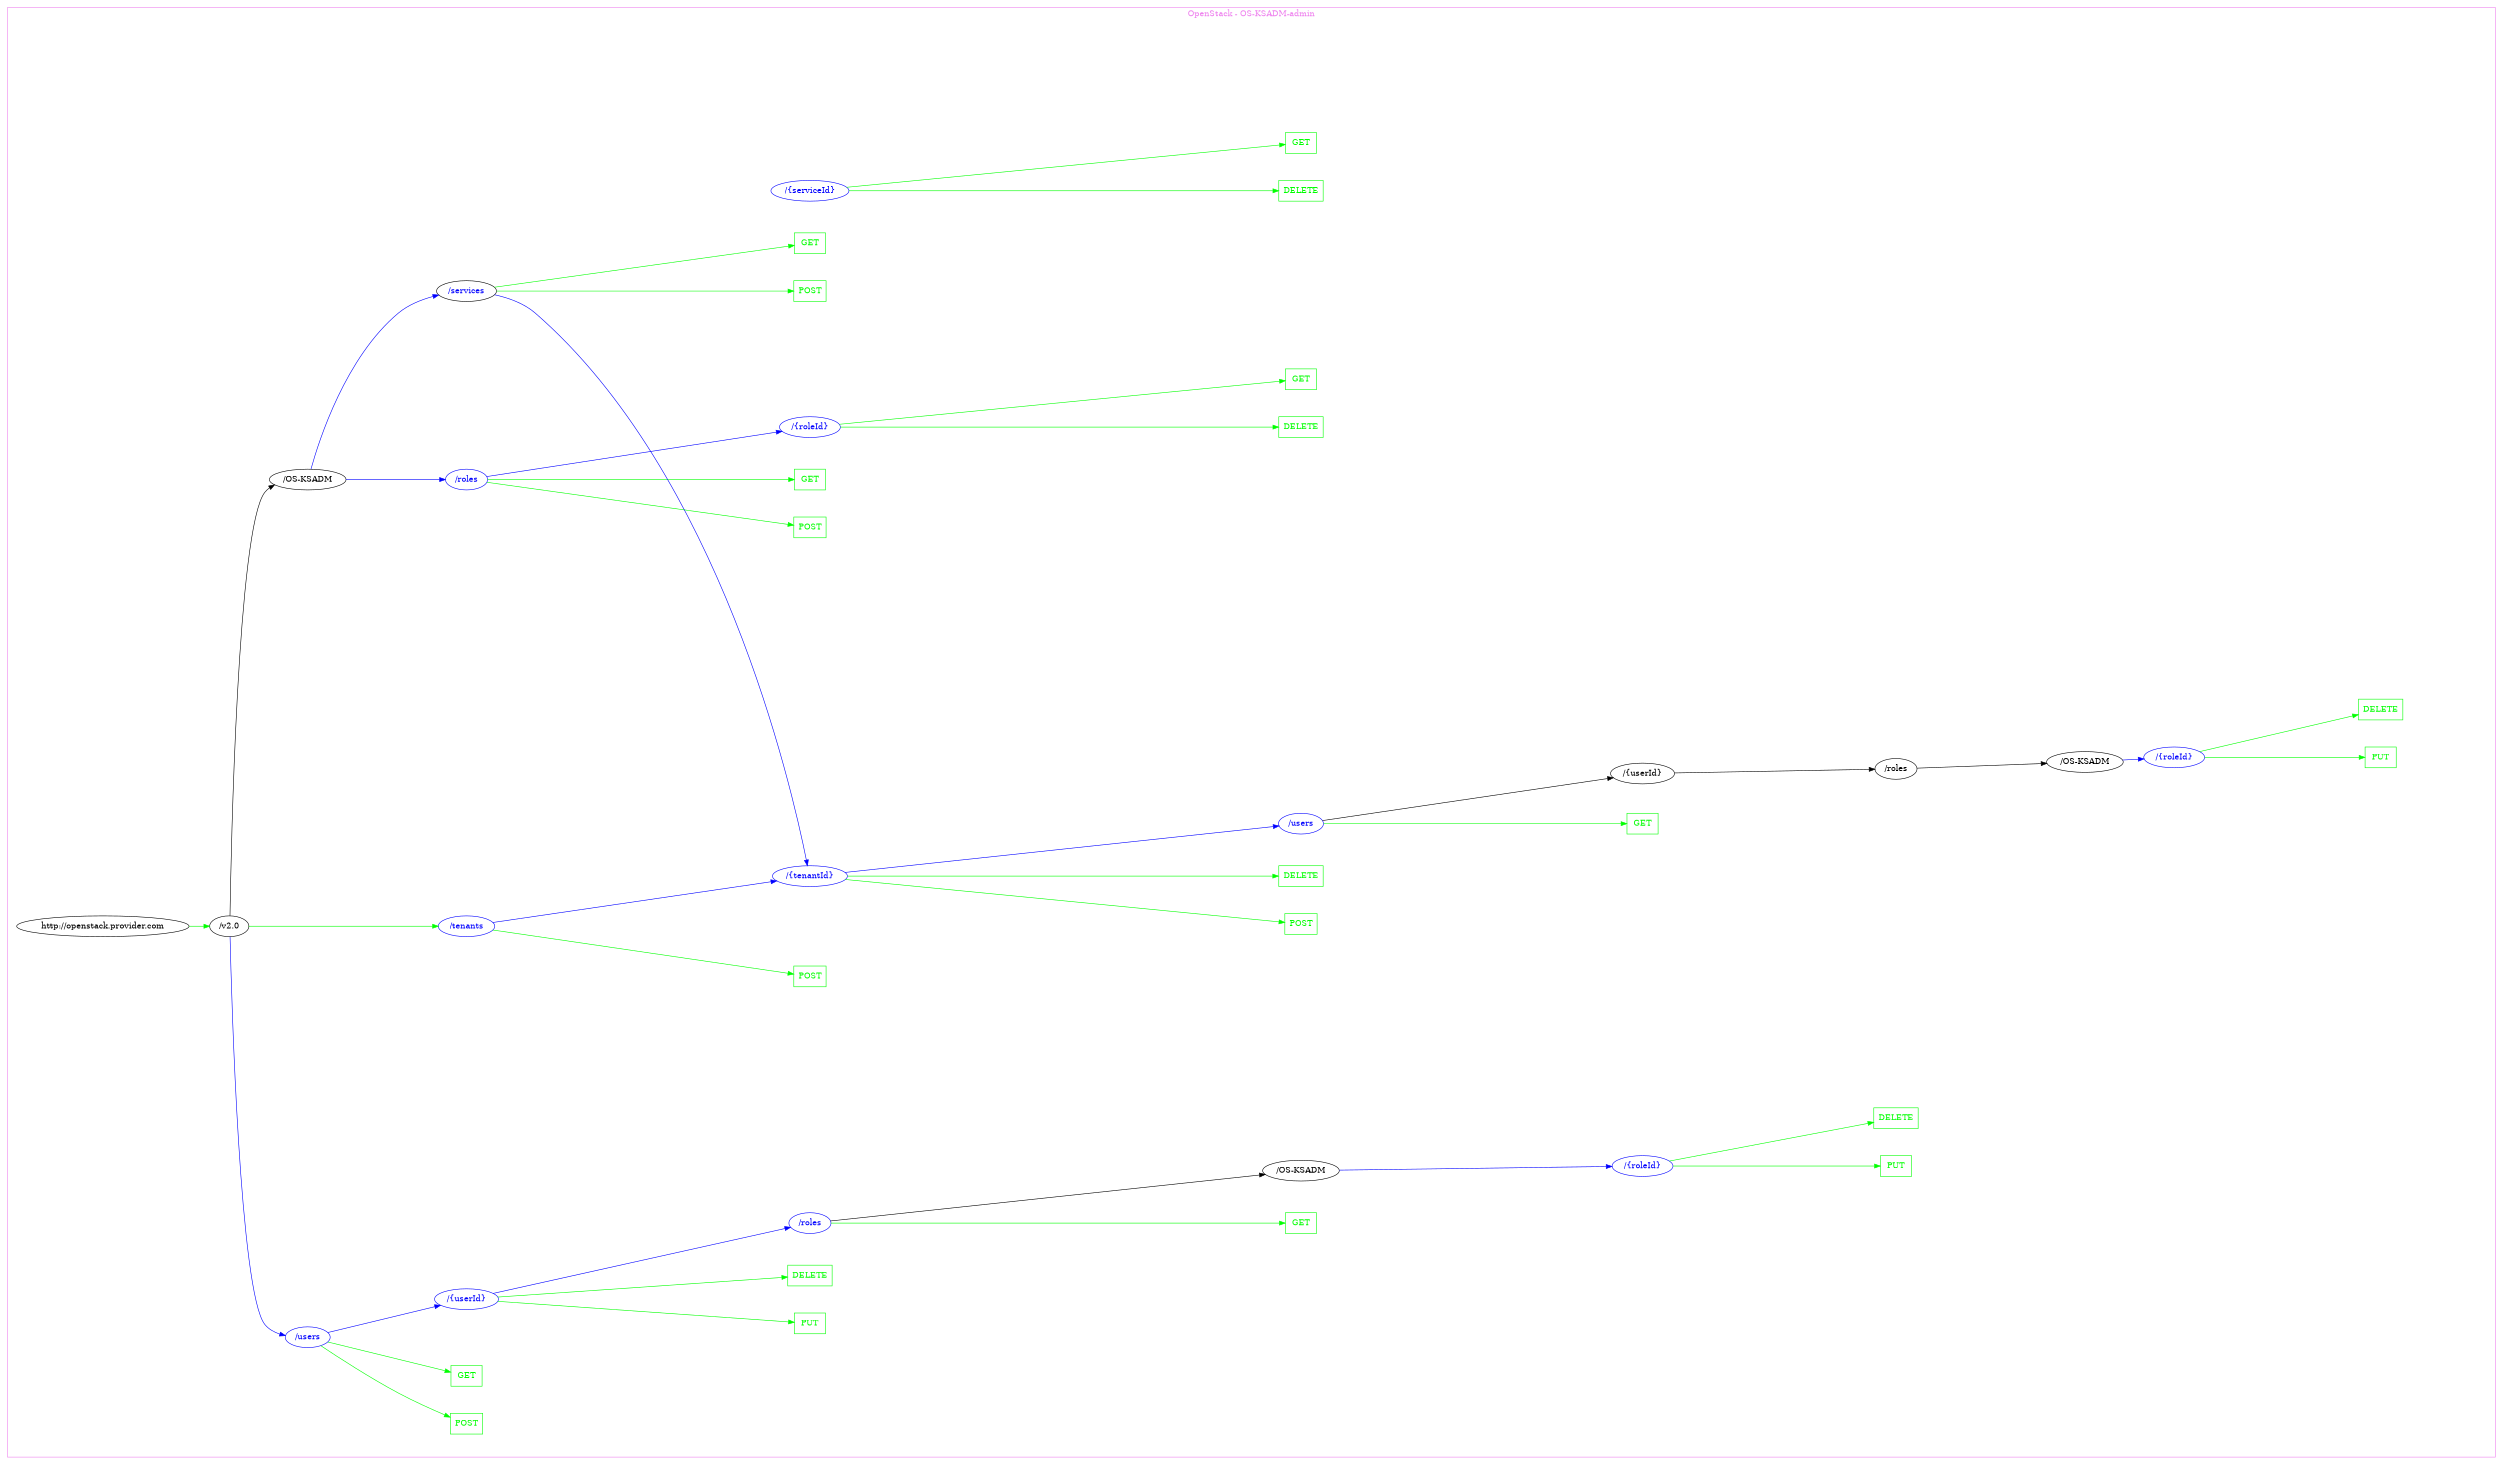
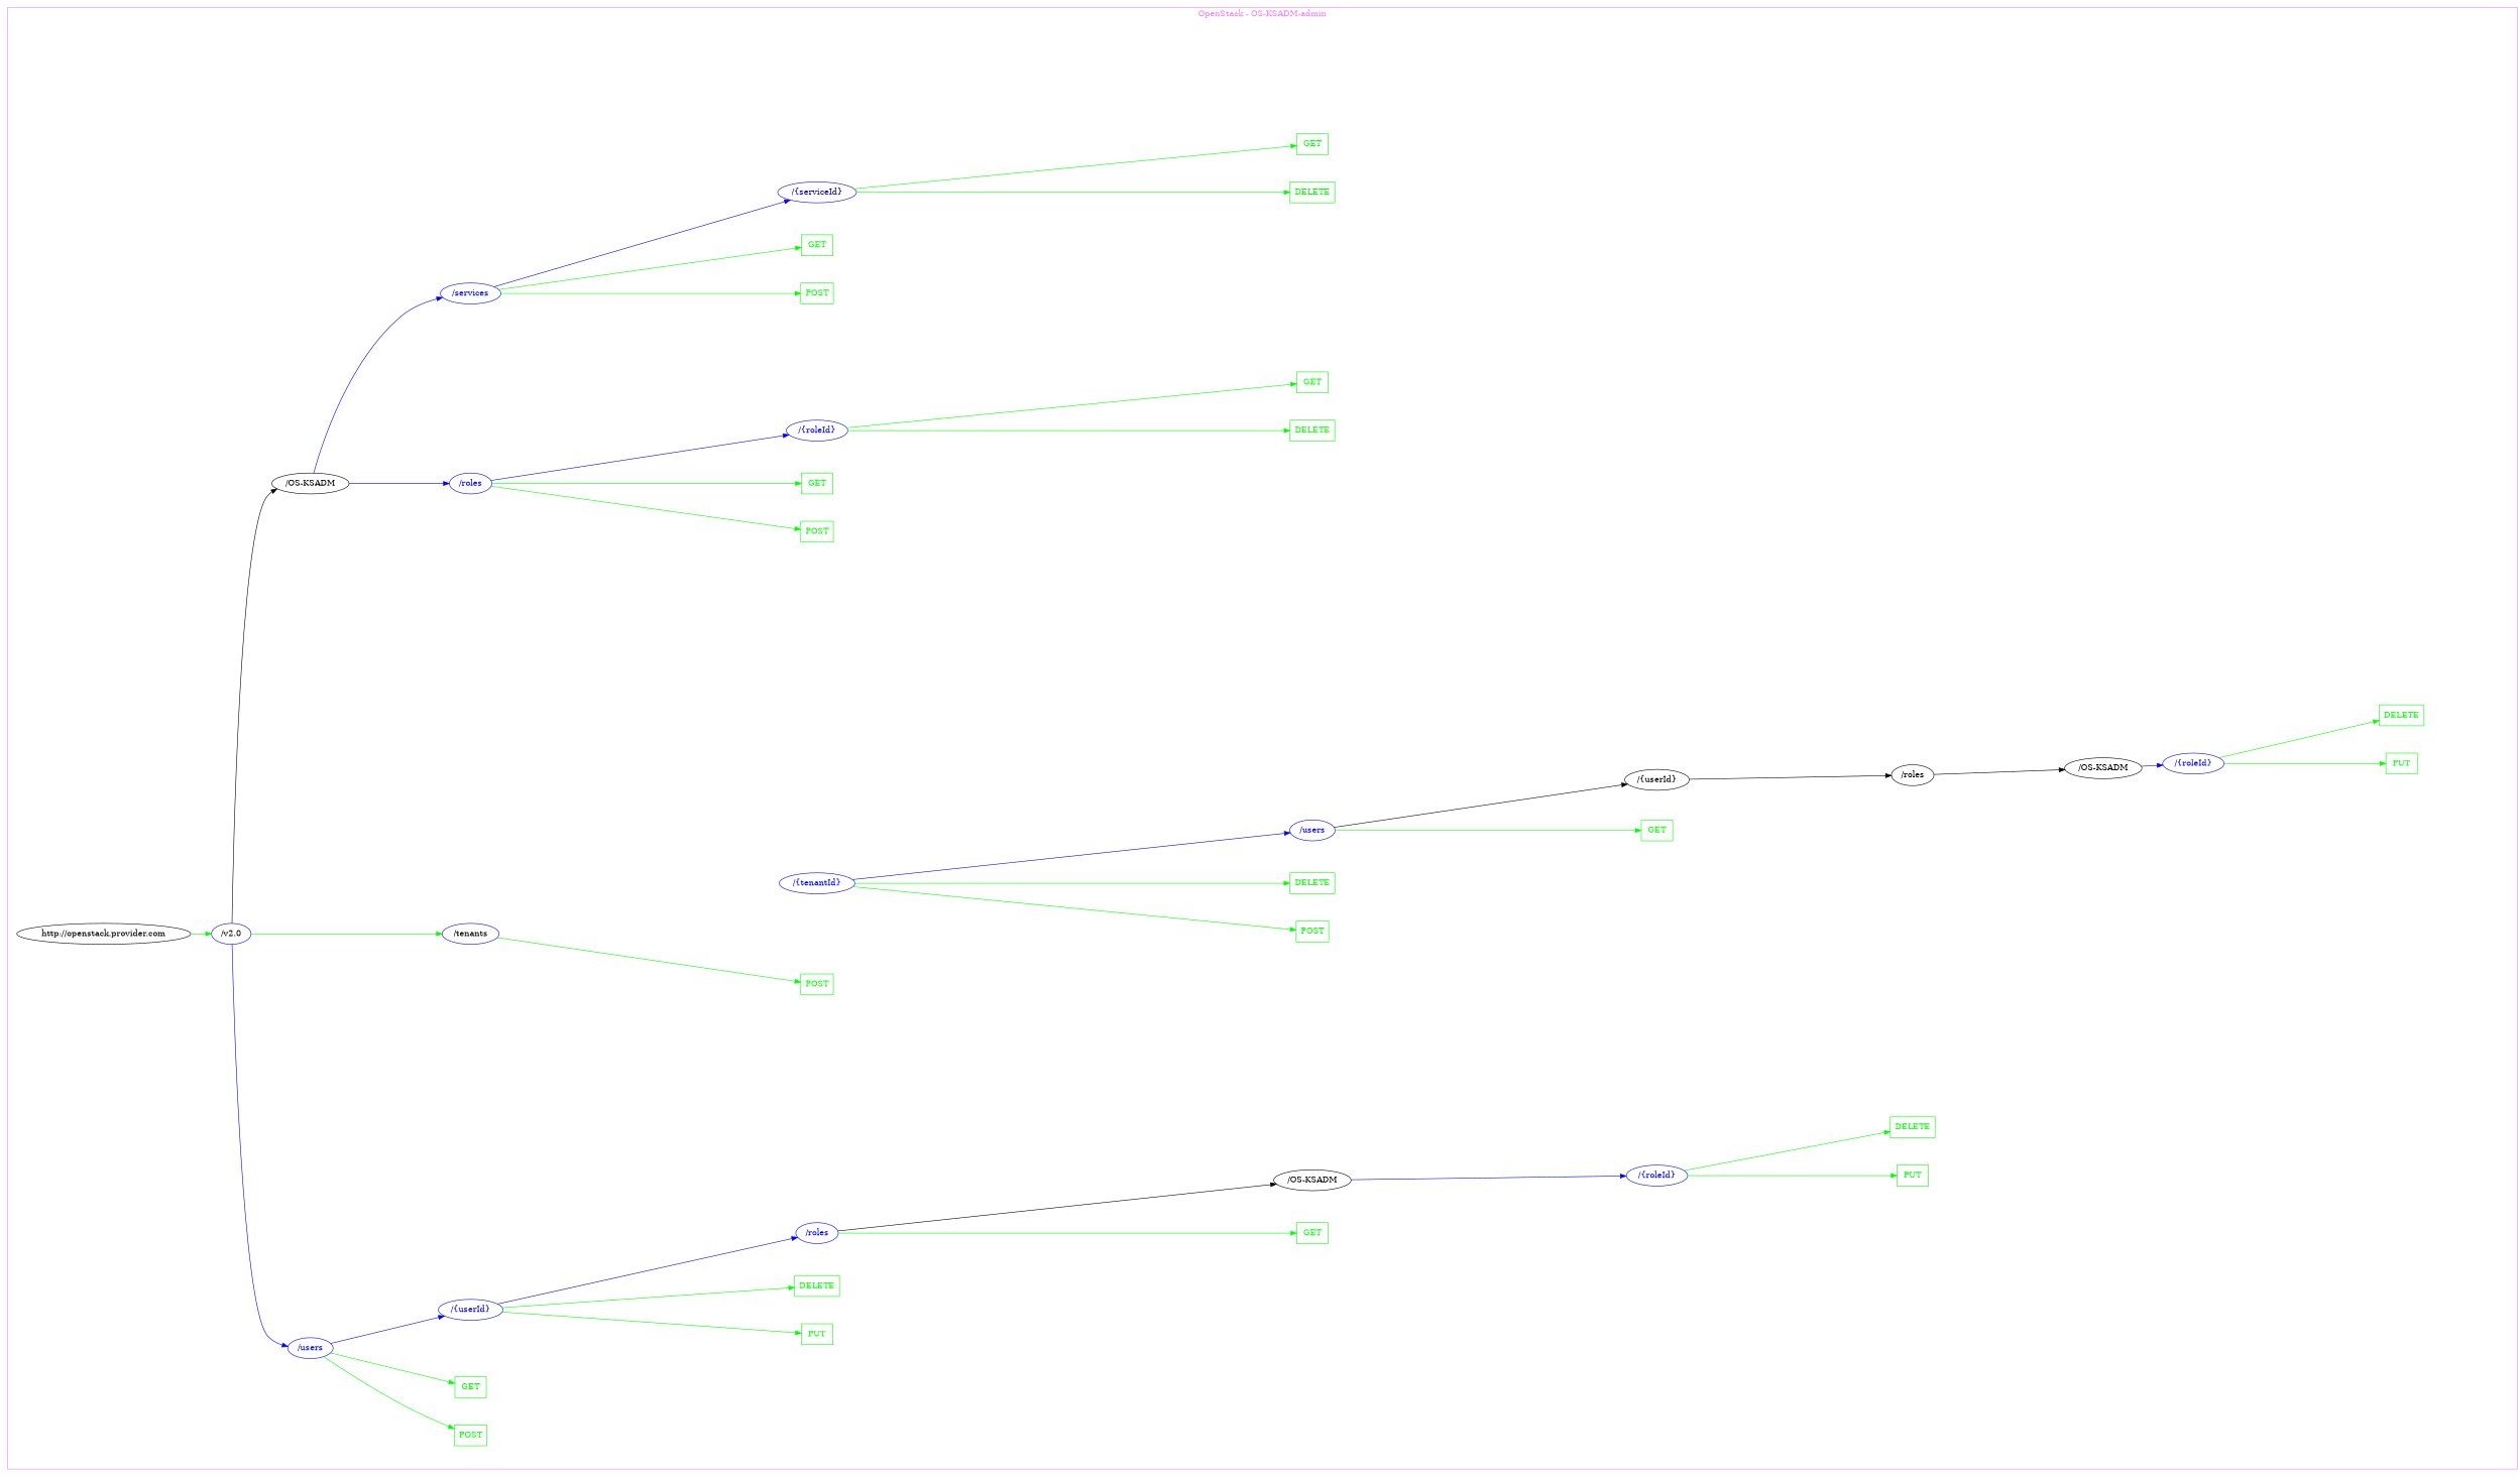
  digraph {
    rankdir=LR
    node [color=green fontcolor=green shape=box]
    edge [color=green fontcolor=green]
    n1 [label=POST]
    n2 [label=POST]
    n3 [label=DELETE]
    n4 [label=GET]
    n5 [label=PUT]
    n6 [label=DELETE]
    n7 [color=blue fontcolor=blue label="/{roleId}" shape=ellipse]
    n8 [color=black fontcolor=black label="/OS-KSADM" shape=ellipse]
    n9 [color=black fontcolor=black label="/roles" shape=ellipse]
    n10 [color=black fontcolor=black label="/{userId}" shape=ellipse]
    n11 [color=blue fontcolor=blue label="/users" shape=ellipse]
    n12 [color=blue fontcolor=blue label="/{tenantId}" shape=ellipse]
-   n13 [color=blue fontcolor=blue label="/tenants" shape=ellipse]
+   n13 [color=blue fontcolor=black label="/tenants" shape=ellipse]
    n14 [label=POST]
    n15 [label=GET]
    n16 [label=PUT]
    n17 [label=DELETE]
    n18 [label=GET]
    n19 [label=PUT]
    n20 [label=DELETE]
    n21 [color=blue fontcolor=blue label="/{roleId}" shape=ellipse]
    n22 [color=black fontcolor=black label="/OS-KSADM" shape=ellipse]
    n23 [color=blue fontcolor=blue label="/roles" shape=ellipse]
    n24 [color=blue fontcolor=blue label="/{userId}" shape=ellipse]
    n25 [color=blue fontcolor=blue label="/users" shape=ellipse]
    n26 [label=POST]
    n27 [label=GET]
    n28 [label=DELETE]
    n29 [label=GET]
    n30 [color=blue fontcolor=blue label="/{roleId}" shape=ellipse]
    n31 [color=blue fontcolor=blue label="/roles" shape=ellipse]
    n32 [label=POST]
    n33 [label=GET]
    n34 [label=DELETE]
    n35 [label=GET]
    n36 [color=blue fontcolor=blue label="/{serviceId}" shape=ellipse]
-   n37 [color=black fontcolor=blue label="/services" shape=ellipse]
+   n37 [color=blue fontcolor=blue label="/services" shape=ellipse]
    n38 [color=black fontcolor=black label="/OS-KSADM" shape=ellipse]
-   n39 [color=black fontcolor=black label="/v2.0" shape=ellipse]
+   n39 [color=blue fontcolor=black label="/v2.0" shape=ellipse]
    n40 [color=black fontcolor=black label="http://openstack.provider.com" shape=ellipse]
    subgraph cluster_1 {
      color=violet
      fontcolor=violet
      label="OpenStack - OS-KSADM-admin"
      subgraph cluster_2 {
        color=white
        fontcolor=white
        label="OpenStack - OS-KSADM-admin"
        n40
        subgraph cluster_3 {
          color=white
          fontcolor=white
          label="OpenStack - OS-KSADM-admin"
          n39
          subgraph cluster_4 {
            color=white
            fontcolor=white
            label="OpenStack - OS-KSADM-admin"
            n13
            subgraph cluster_5 {
              color=white
              fontcolor=white
              label="OpenStack - OS-KSADM-admin"
              n1
            }
            subgraph cluster_6 {
              color=white
              fontcolor=white
              label="OpenStack - OS-KSADM-admin"
              n12
              subgraph cluster_7 {
                color=white
                fontcolor=white
                label="OpenStack - OS-KSADM-admin"
                n2
              }
              subgraph cluster_8 {
                color=white
                fontcolor=white
                label="OpenStack - OS-KSADM-admin"
                n3
              }
              subgraph cluster_9 {
                color=white
                fontcolor=white
                label="OpenStack - OS-KSADM-admin"
                n11
                subgraph cluster_10 {
                  color=white
                  fontcolor=white
                  label="OpenStack - OS-KSADM-admin"
                  n4
                }
                subgraph cluster_11 {
                  color=white
                  fontcolor=white
                  label="OpenStack - OS-KSADM-admin"
                  n10
                  subgraph cluster_12 {
                    color=white
                    fontcolor=white
                    label="OpenStack - OS-KSADM-admin"
                    n9
                    subgraph cluster_13 {
                      color=white
                      fontcolor=white
                      label="OpenStack - OS-KSADM-admin"
                      n8
                      subgraph cluster_14 {
                        color=white
                        fontcolor=white
                        label="OpenStack - OS-KSADM-admin"
                        n7
                        subgraph cluster_15 {
                          color=white
                          fontcolor=white
                          label="OpenStack - OS-KSADM-admin"
                          n5
                        }
                        subgraph cluster_16 {
                          color=white
                          fontcolor=white
                          label="OpenStack - OS-KSADM-admin"
                          n6
                        }
                      }
                    }
                  }
                }
              }
            }
          }
          subgraph cluster_17 {
            color=white
            fontcolor=white
            label="OpenStack - OS-KSADM-admin"
            n25
            subgraph cluster_18 {
              color=white
              fontcolor=white
              label="OpenStack - OS-KSADM-admin"
              n14
            }
            subgraph cluster_19 {
              color=white
              fontcolor=white
              label="OpenStack - OS-KSADM-admin"
              n15
            }
            subgraph cluster_20 {
              color=white
              fontcolor=white
              label="OpenStack - OS-KSADM-admin"
              n24
              subgraph cluster_21 {
                color=white
                fontcolor=white
                label="OpenStack - OS-KSADM-admin"
                n16
              }
              subgraph cluster_22 {
                color=white
                fontcolor=white
                label="OpenStack - OS-KSADM-admin"
                n17
              }
              subgraph cluster_23 {
                color=white
                fontcolor=white
                label="OpenStack - OS-KSADM-admin"
                n23
                subgraph cluster_24 {
                  color=white
                  fontcolor=white
                  label="OpenStack - OS-KSADM-admin"
                  n18
                }
                subgraph cluster_25 {
                  color=white
                  fontcolor=white
                  label="OpenStack - OS-KSADM-admin"
                  n22
                  subgraph cluster_26 {
                    color=white
                    fontcolor=white
                    label="OpenStack - OS-KSADM-admin"
                    n21
                    subgraph cluster_27 {
                      color=white
                      fontcolor=white
                      label="OpenStack - OS-KSADM-admin"
                      n19
                    }
                    subgraph cluster_28 {
                      color=white
                      fontcolor=white
                      label="OpenStack - OS-KSADM-admin"
                      n20
                    }
                  }
                }
              }
            }
          }
          subgraph cluster_29 {
            color=white
            fontcolor=white
            label="OpenStack - OS-KSADM-admin"
            n38
            subgraph cluster_30 {
              color=white
              fontcolor=white
              label="OpenStack - OS-KSADM-admin"
              n31
              subgraph cluster_31 {
                color=white
                fontcolor=white
                label="OpenStack - OS-KSADM-admin"
                n26
              }
              subgraph cluster_32 {
                color=white
                fontcolor=white
                label="OpenStack - OS-KSADM-admin"
                n27
              }
              subgraph cluster_33 {
                color=white
                fontcolor=white
                label="OpenStack - OS-KSADM-admin"
                n30
                subgraph cluster_34 {
                  color=white
                  fontcolor=white
                  label="OpenStack - OS-KSADM-admin"
                  n28
                }
                subgraph cluster_35 {
                  color=white
                  fontcolor=white
                  label="OpenStack - OS-KSADM-admin"
                  n29
                }
              }
            }
            subgraph cluster_36 {
              color=white
              fontcolor=white
              label="OpenStack - OS-KSADM-admin"
              n37
              subgraph cluster_37 {
                color=white
                fontcolor=white
                label="OpenStack - OS-KSADM-admin"
                n32
              }
              subgraph cluster_38 {
                color=white
                fontcolor=white
                label="OpenStack - OS-KSADM-admin"
                n33
              }
              subgraph cluster_39 {
                color=white
                fontcolor=white
                label="OpenStack - OS-KSADM-admin"
                n36
                subgraph cluster_40 {
                  color=white
                  fontcolor=white
                  label="OpenStack - OS-KSADM-admin"
                  n34
                }
                subgraph cluster_41 {
                  color=white
                  fontcolor=white
                  label="OpenStack - OS-KSADM-admin"
                  n35
                }
              }
            }
          }
        }
      }
    }
    n7 -> n5
    n7 -> n6
    n8 -> n7 [color=blue fontcolor=blue]
    n9 -> n8 [color=black fontcolor=black]
    n10 -> n9 [color=black fontcolor=black]
    n11 -> n4
    n11 -> n10 [color=black fontcolor=black]
    n12 -> n2
    n12 -> n3
    n12 -> n11 [color=blue fontcolor=blue]
    n13 -> n1
-   n13 -> n12 [color=blue fontcolor=blue]
    n21 -> n19
    n21 -> n20
    n22 -> n21 [color=blue fontcolor=blue]
    n23 -> n18
    n23 -> n22 [color=black fontcolor=black]
    n24 -> n16
    n24 -> n17
    n24 -> n23 [color=blue fontcolor=blue]
    n25 -> n14
    n25 -> n15
    n25 -> n24 [color=blue fontcolor=blue]
    n30 -> n28
    n30 -> n29
    n31 -> n26
    n31 -> n27
    n31 -> n30 [color=blue fontcolor=blue]
    n36 -> n34
    n36 -> n35
    n37 -> n32
    n37 -> n33
-   n37 -> n12 [color=blue fontcolor=blue]
+   n37 -> n36 [color=blue fontcolor=blue]
    n38 -> n31 [color=blue fontcolor=blue]
    n38 -> n37 [color=blue fontcolor=blue]
    n39 -> n13 [fontcolor=blue]
    n39 -> n25 [color=blue fontcolor=blue]
    n39 -> n38 [color=black fontcolor=black]
    n40 -> n39 [fontcolor=black]
  }
